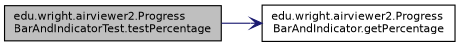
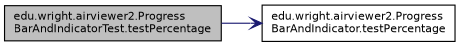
  digraph {
    rankdir=LR
    node [color=black fontname=Helvetica fontsize=10 shape=record style=filled]
    n1 [fillcolor=grey75 fontcolor=black height=0.2 label="edu.wright.airviewer2.Progress\lBarAndIndicatorTest.testPercentage" width=0.4]
-   n2 [fillcolor=white height=0.2 label="edu.wright.airviewer2.Progress\lBarAndIndicator.getPercentage" width=0.4]
+   n2 [fillcolor=white height=0.2 label="edu.wright.airviewer2.Progress\lBarAndIndicator.testPercentage" width=0.4]
    n1 -> n2 [color=midnightblue fontname=Helvetica fontsize=10 labelfontname=Helvetica labelfontsize=10 style=solid arrowhead=vee]
  }
